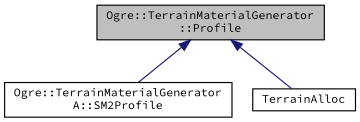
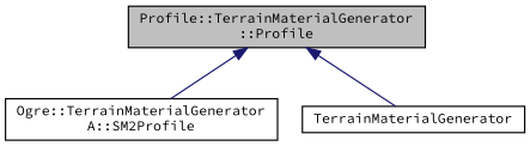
  digraph {
    fontname="Source Code Pro"
    node [color=black fontname="Source Code Pro" fontsize=10 shape=record]
    edge [color=midnightblue dir=back fontname="Source Code Pro" fontsize=10 labelfontname=Helvetica labelfontsize=10 style=solid]
-   n1 [fillcolor=grey75 fontcolor=black height=0.2 label="Ogre::TerrainMaterialGenerator\l::Profile" style=filled width=0.4]
+   n1 [fillcolor=grey75 fontcolor=black height=0.2 label="Profile::TerrainMaterialGenerator\l::Profile" style=filled width=0.4]
    n2 [height=0.2 label="Ogre::TerrainMaterialGenerator\lA::SM2Profile" width=0.4]
-   n3 [height=0.2 label=TerrainAlloc width=0.4]
+   n3 [height=0.2 label=TerrainMaterialGenerator width=0.4]
    n1 -> n2
    n1 -> n3
  }
